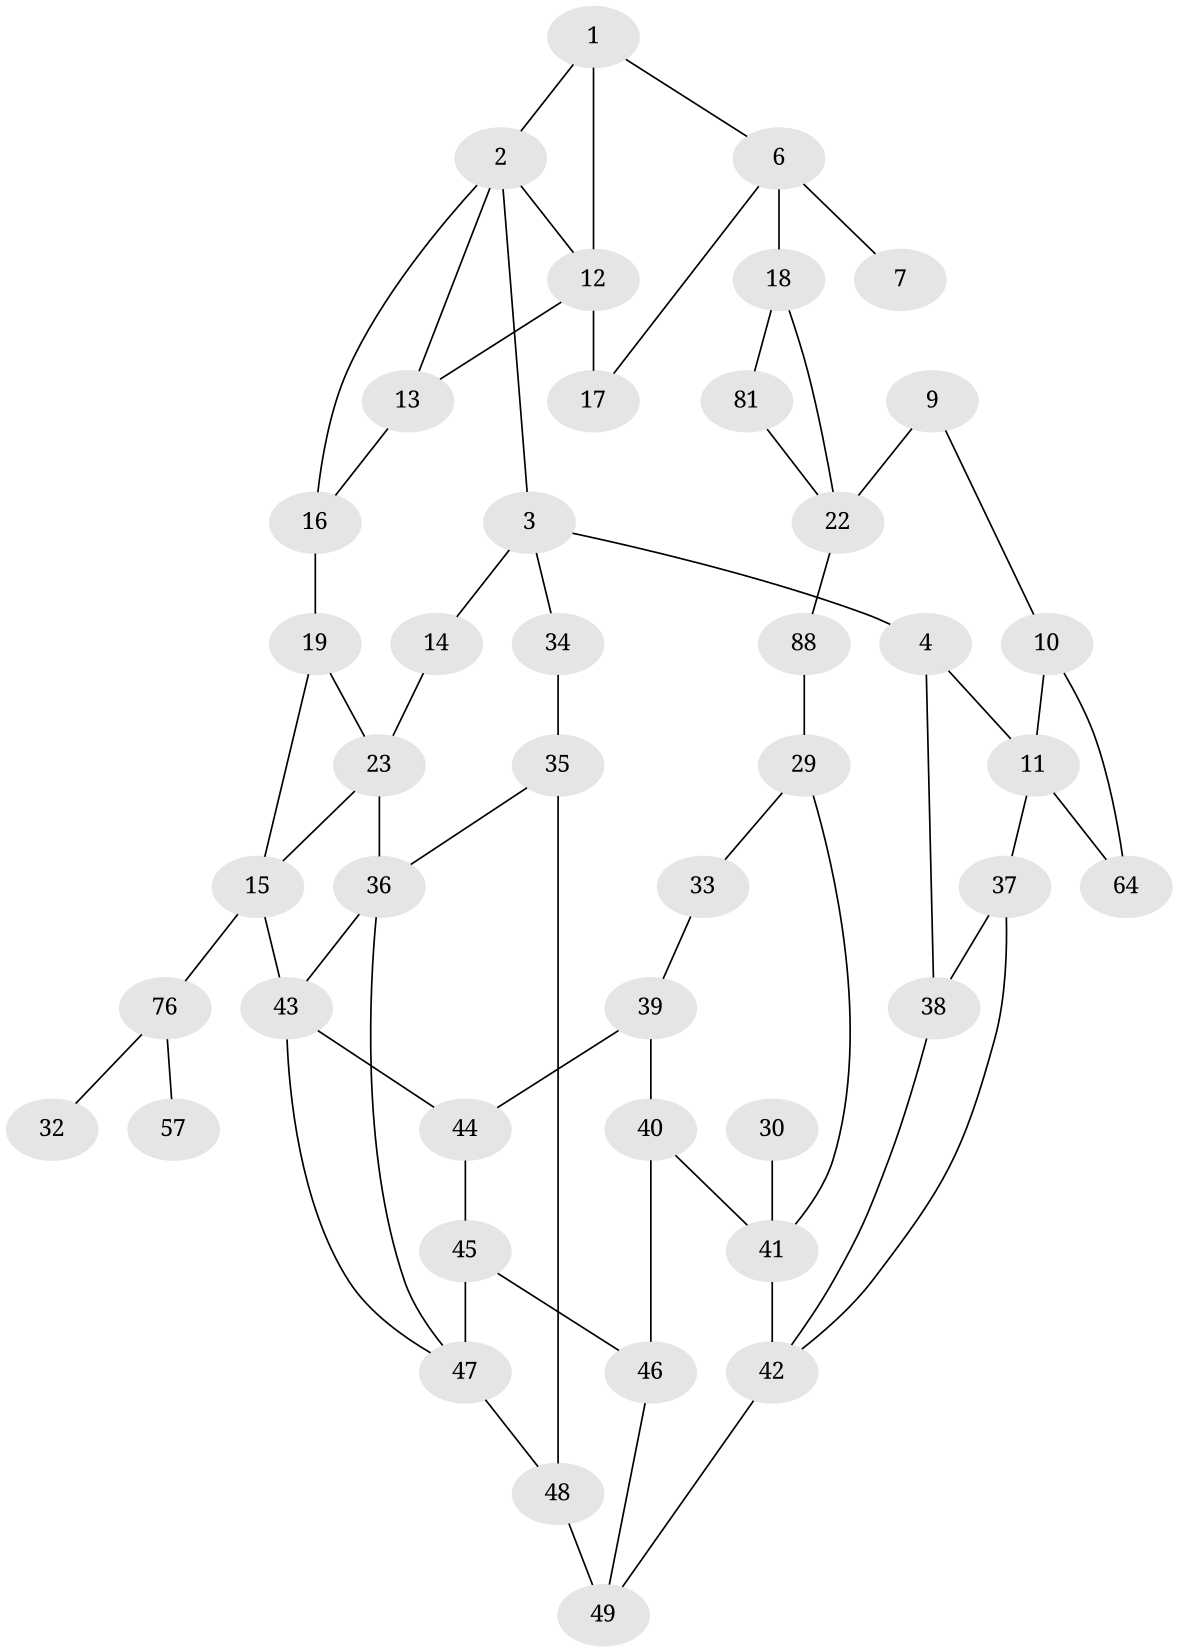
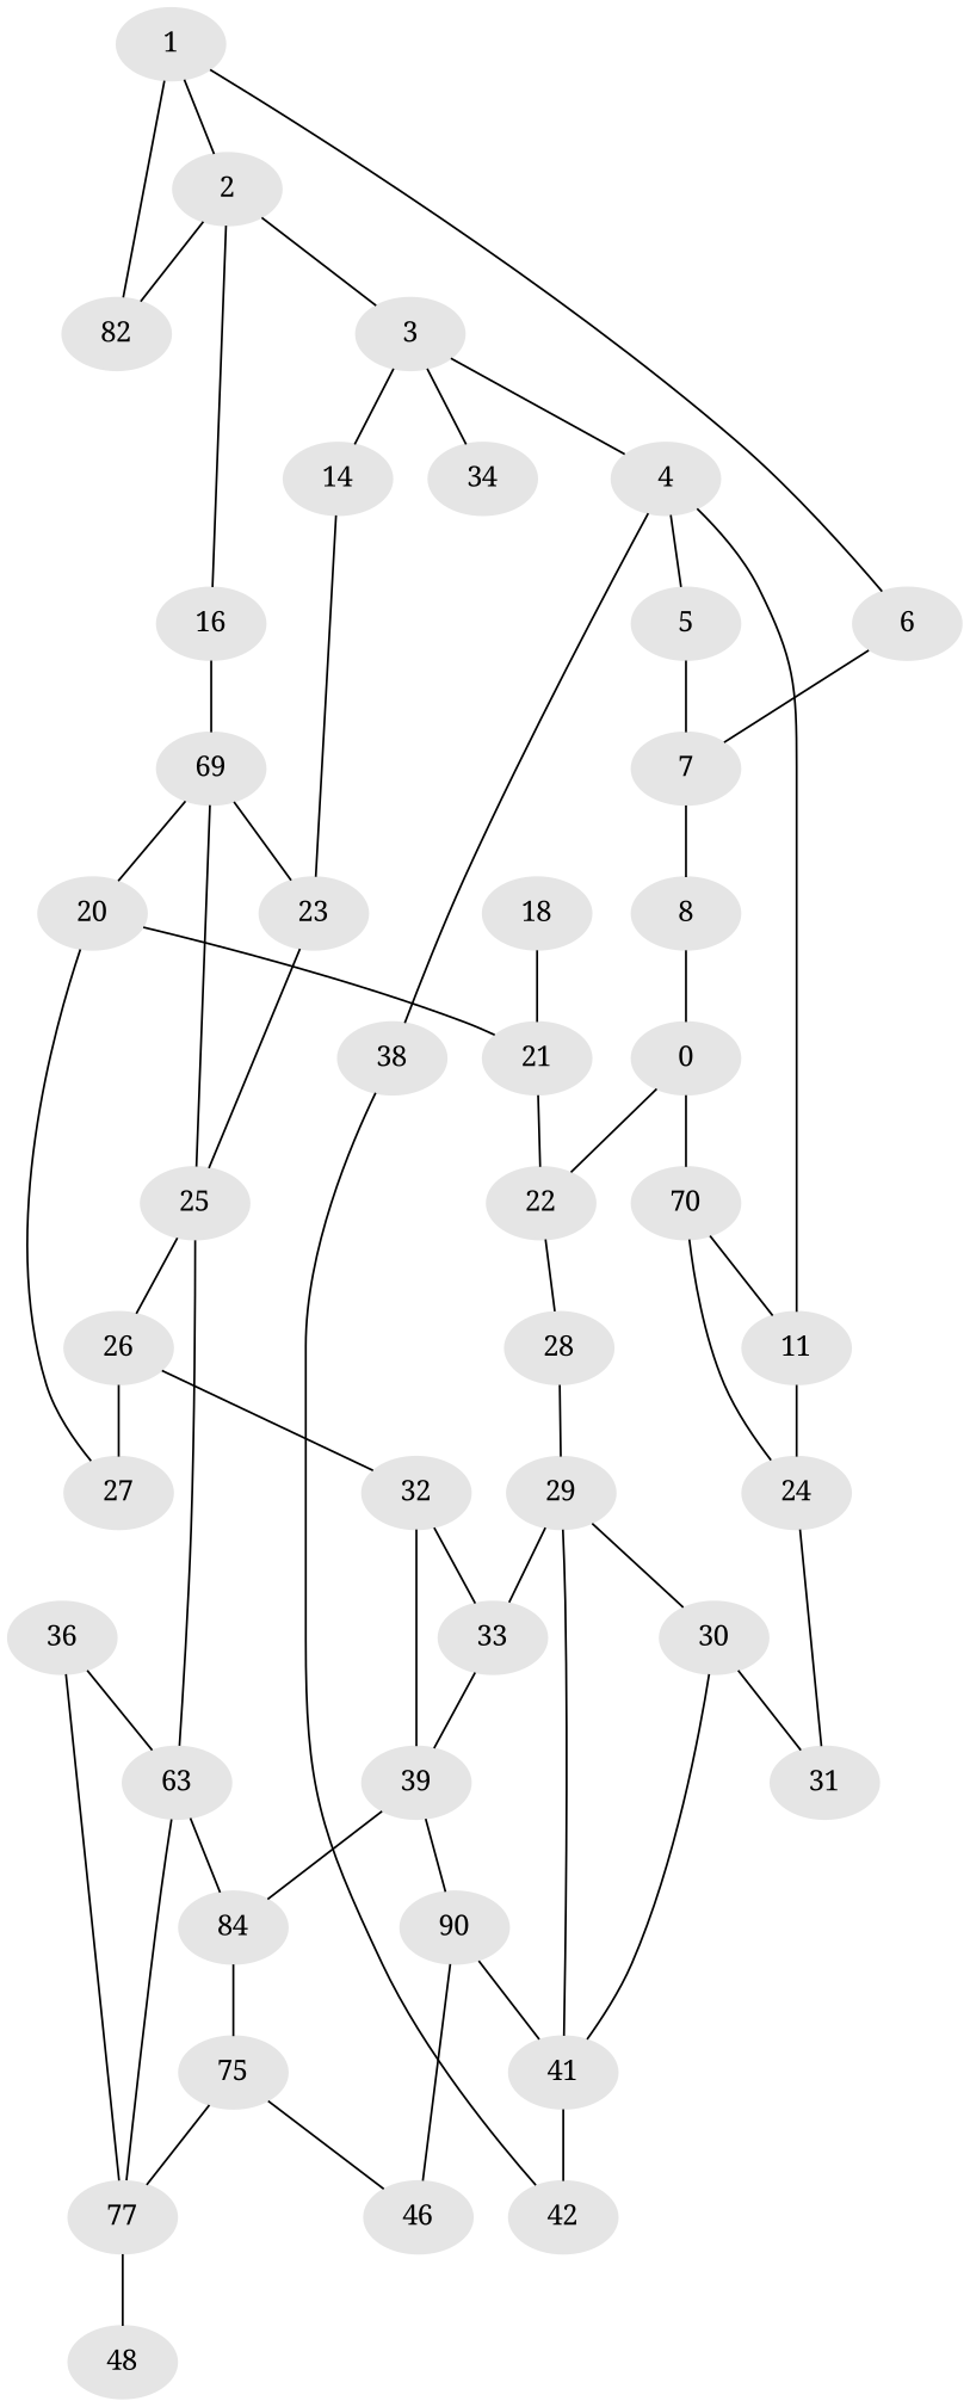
  graph {
    fontname="Noto Serif"
    node [color=gray90 fontname="Noto Serif" style=filled]
    edge [fontname="Noto Serif" weight=1.0]
    1
    2
    6
-   12
+   12 [label=82]
    3
-   13
    16
    7
-   17
    18
    4
    14
    34
-   19
+   19 [label=69]
+   5
    11
    38
    23
-   35
-   24 [label=64]
-   37
+   24
    42
+   8
    22
-   21 [label=81]
-   9
-   10
-   28 [label=88]
-   25 [label=15]
+   21
+   9 [label=0]
+   10 [label=70]
+   28
+   31
+   25
    36
-   27 [label=57]
-   26 [label=76]
-   43
+   20
+   27
+   26
+   43 [label=63]
    29
-   47
+   47 [label=77]
    32
-   44
+   44 [label=84]
    33
    39
    30
    41
-   40
+   40 [label=90]
    48
-   49
    46
-   45
+   45 [label=75]
    1 -- 2
    1 -- 6
    1 -- 12 [weight=2.0]
    2 -- 12
    2 -- 3
-   2 -- 13
    2 -- 16
    6 -- 7 [weight=2.0]
-   6 -- 17
-   6 -- 18 [weight=2.0]
-   12 -- 13
-   12 -- 17 [weight=2.0]
    3 -- 4
    3 -- 14
    3 -- 34
-   13 -- 16
    16 -- 19 [weight=2.0]
-   18 -- 22
+   7 -- 8 [weight=2.0]
    18 -- 21
+   4 -- 5
    4 -- 11
    4 -- 38
    14 -- 23
-   34 -- 35 [weight=2.0]
    19 -- 23
    19 -- 25
+   19 -- 20
+   5 -- 7 [weight=2.0]
    11 -- 24 [weight=2.0]
-   11 -- 37
    38 -- 42
    23 -- 25
-   23 -- 36 [weight=2.0]
-   35 -- 36
-   35 -- 48 [weight=2.0]
-   37 -- 38
-   37 -- 42
-   42 -- 49
+   24 -- 31 [weight=2.0]
+   8 -- 9
    22 -- 28 [weight=2.0]
    21 -- 22
    9 -- 22 [weight=2.0]
    9 -- 10 [weight=2.0]
    10 -- 11
    10 -- 24 [weight=2.0]
    28 -- 29 [weight=2.0]
    25 -- 26 [weight=2.0]
    25 -- 43
    36 -- 43
    36 -- 47
+   20 -- 21
+   20 -- 27
    26 -- 27 [weight=2.0]
    26 -- 32 [weight=2.0]
    43 -- 47
    43 -- 44
    29 -- 33
+   29 -- 30
    29 -- 41
    47 -- 48 [weight=2.0]
+   32 -- 33
+   32 -- 39
    44 -- 45 [weight=2.0]
    33 -- 39
    39 -- 44 [weight=2.0]
    39 -- 40
+   30 -- 31
    30 -- 41
    41 -- 42 [weight=2.0]
    40 -- 41 [weight=2.0]
    40 -- 46 [weight=2.0]
-   48 -- 49 [weight=2.0]
-   46 -- 49
    45 -- 47
    45 -- 46
  }
